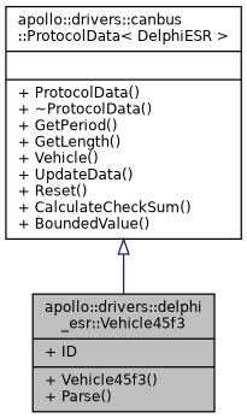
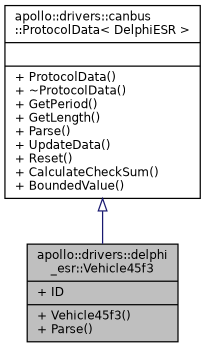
  digraph {
    node [color=black fontname=Helvetica fontsize=10 shape=record style=filled]
    n1 [fillcolor=grey75 fontcolor=black height=0.2 label="{apollo::drivers::delphi\l_esr::Vehicle45f3\n|+ ID\l|+ Vehicle45f3()\l+ Parse()\l}" width=0.4]
-   n2 [fillcolor=white height=0.2 label="{apollo::drivers::canbus\l::ProtocolData\< DelphiESR \>\n||+ ProtocolData()\l+ ~ProtocolData()\l+ GetPeriod()\l+ GetLength()\l+ Vehicle()\l+ UpdateData()\l+ Reset()\l+ CalculateCheckSum()\l+ BoundedValue()\l}" width=0.4]
+   n2 [fillcolor=white height=0.2 label="{apollo::drivers::canbus\l::ProtocolData\< DelphiESR \>\n||+ ProtocolData()\l+ ~ProtocolData()\l+ GetPeriod()\l+ GetLength()\l+ Parse()\l+ UpdateData()\l+ Reset()\l+ CalculateCheckSum()\l+ BoundedValue()\l}" width=0.4]
    n2 -> n1 [arrowtail=onormal color=midnightblue dir=back fontname=Helvetica fontsize=10 labelfontname=Helvetica labelfontsize=10 style=solid]
  }
